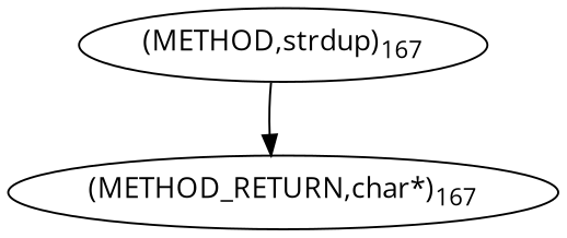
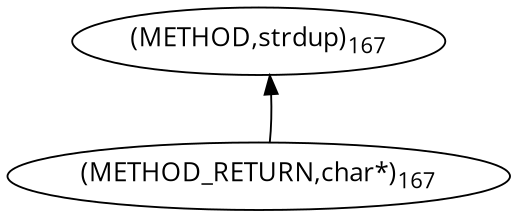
  digraph {
    fontname="Open Sans"
    node [fontname="Open Sans"]
    n1 [label=<(METHOD,strdup)<SUB>167</SUB>>]
    n2 [label=<(METHOD_RETURN,char*)<SUB>167</SUB>>]
-   n1 -> n2 [fontname="Open Sans"]
+   n2 -> n1 [fontname="Open Sans"]
  }
